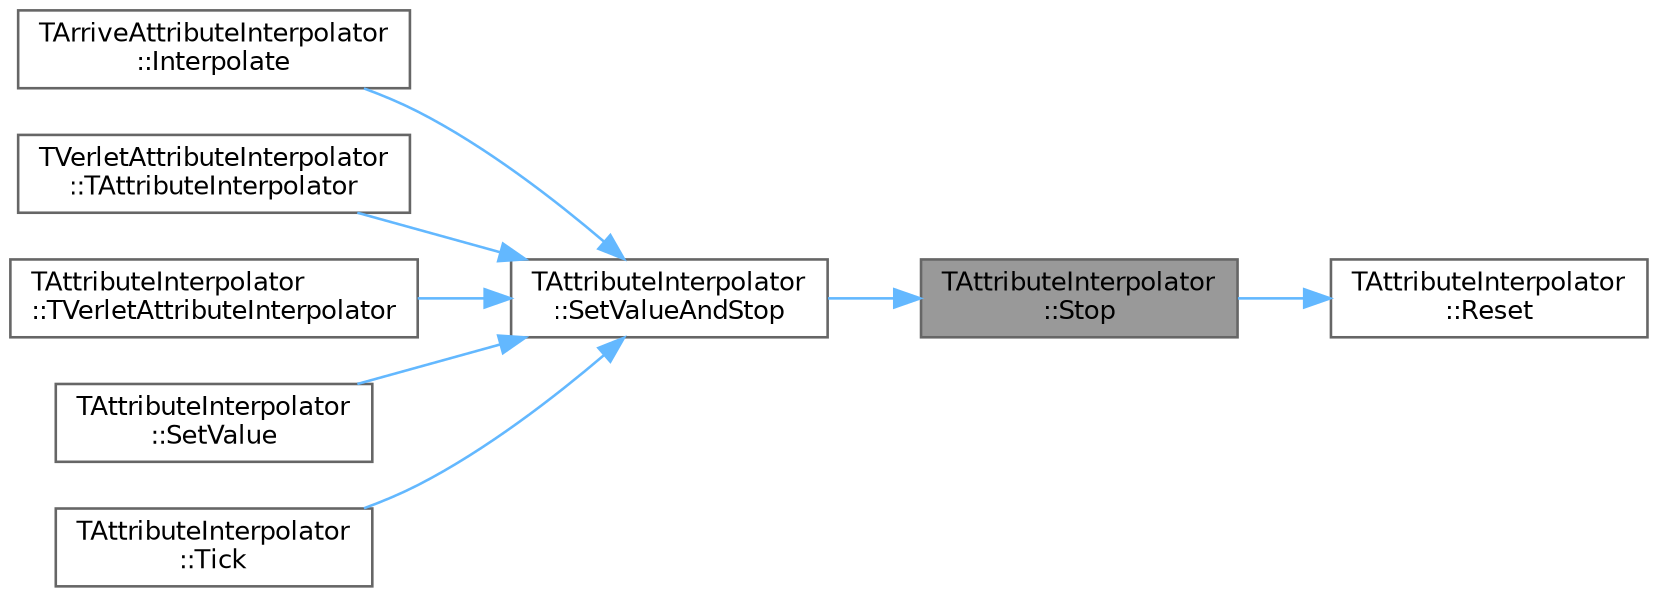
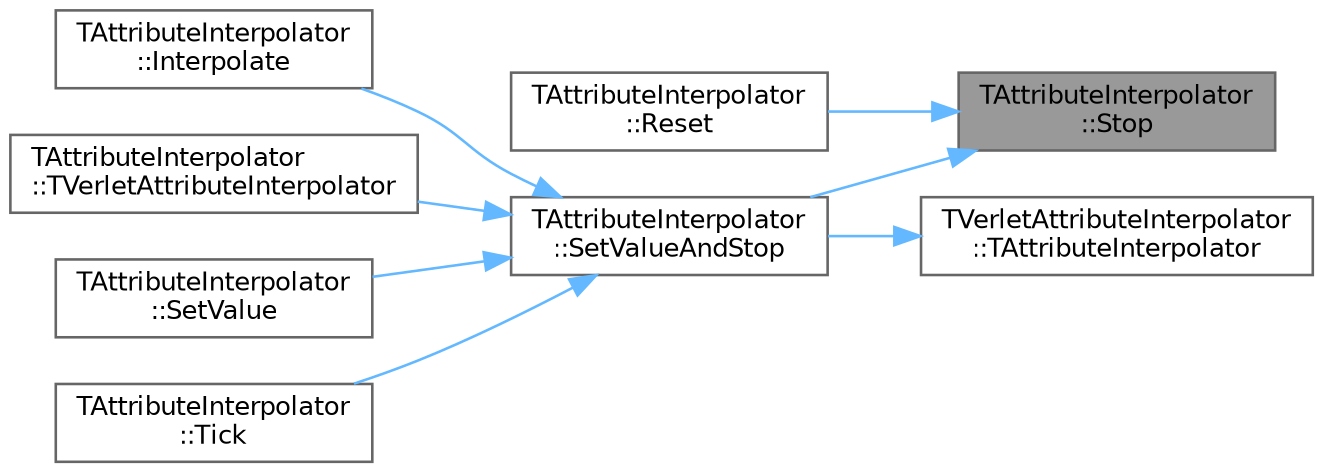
  digraph {
    rankdir=RL
    node [color=grey40 fillcolor=white fontname=Helvetica fontsize=10 shape=box style=filled]
    edge [color=steelblue1 dir=back fontname=Helvetica fontsize=10 labelfontname=Helvetica labelfontsize=10 style=solid]
    n1 [color=gray40 fillcolor=grey60 fontcolor=black height=0.2 label="TAttributeInterpolator\l::Stop" width=0.4]
    n2 [height=0.2 label="TAttributeInterpolator\l::Reset" width=0.4]
    n3 [height=0.2 label="TAttributeInterpolator\l::SetValueAndStop" width=0.4]
-   n4 [height=0.2 label="TArriveAttributeInterpolator\l::Interpolate" width=0.4]
+   n4 [height=0.2 label="TAttributeInterpolator\l::Interpolate" width=0.4]
    n5 [height=0.2 label="TVerletAttributeInterpolator\l::TAttributeInterpolator" width=0.4]
    n6 [height=0.2 label="TAttributeInterpolator\l::TVerletAttributeInterpolator" width=0.4]
    n7 [height=0.2 label="TAttributeInterpolator\l::SetValue" width=0.4]
    n8 [height=0.2 label="TAttributeInterpolator\l::Tick" width=0.4]
-   n2 -> n1
+   n1 -> n2
    n1 -> n3
    n3 -> n4
-   n3 -> n5
+   n5 -> n3
    n3 -> n6
    n3 -> n7
    n3 -> n8
  }
